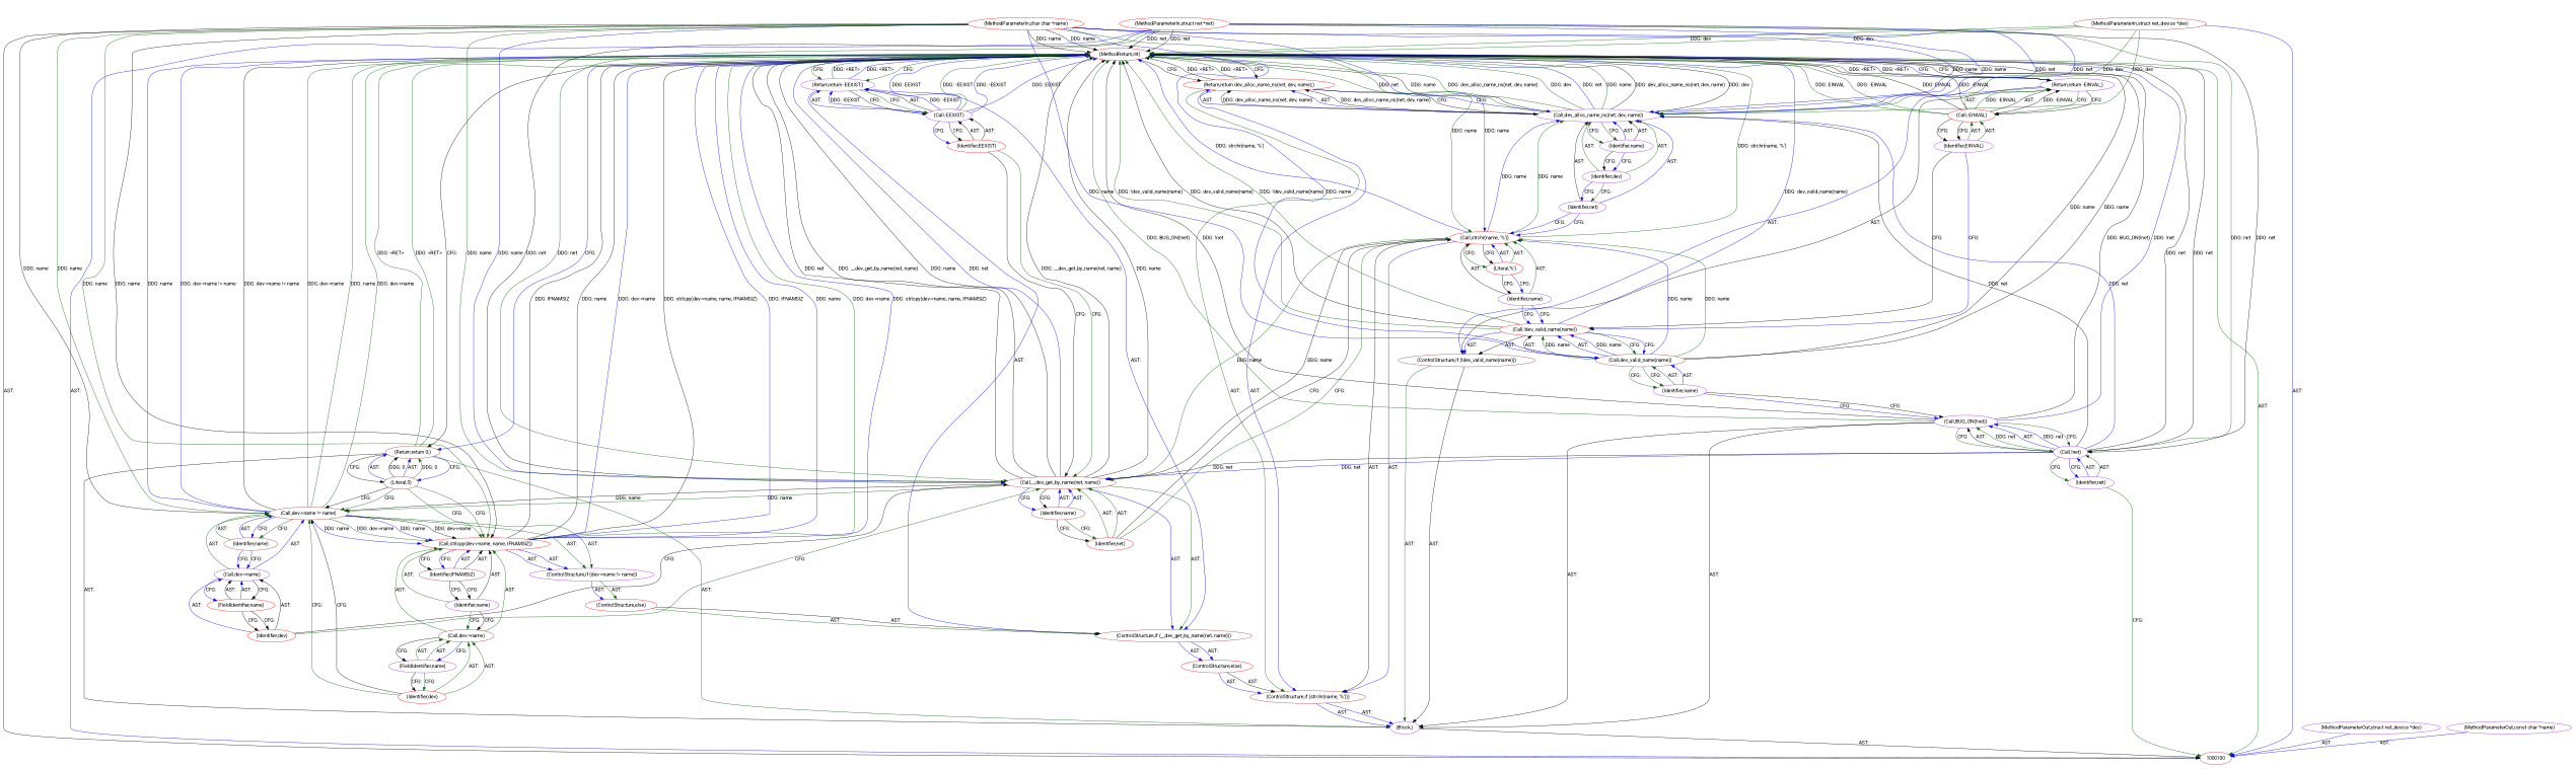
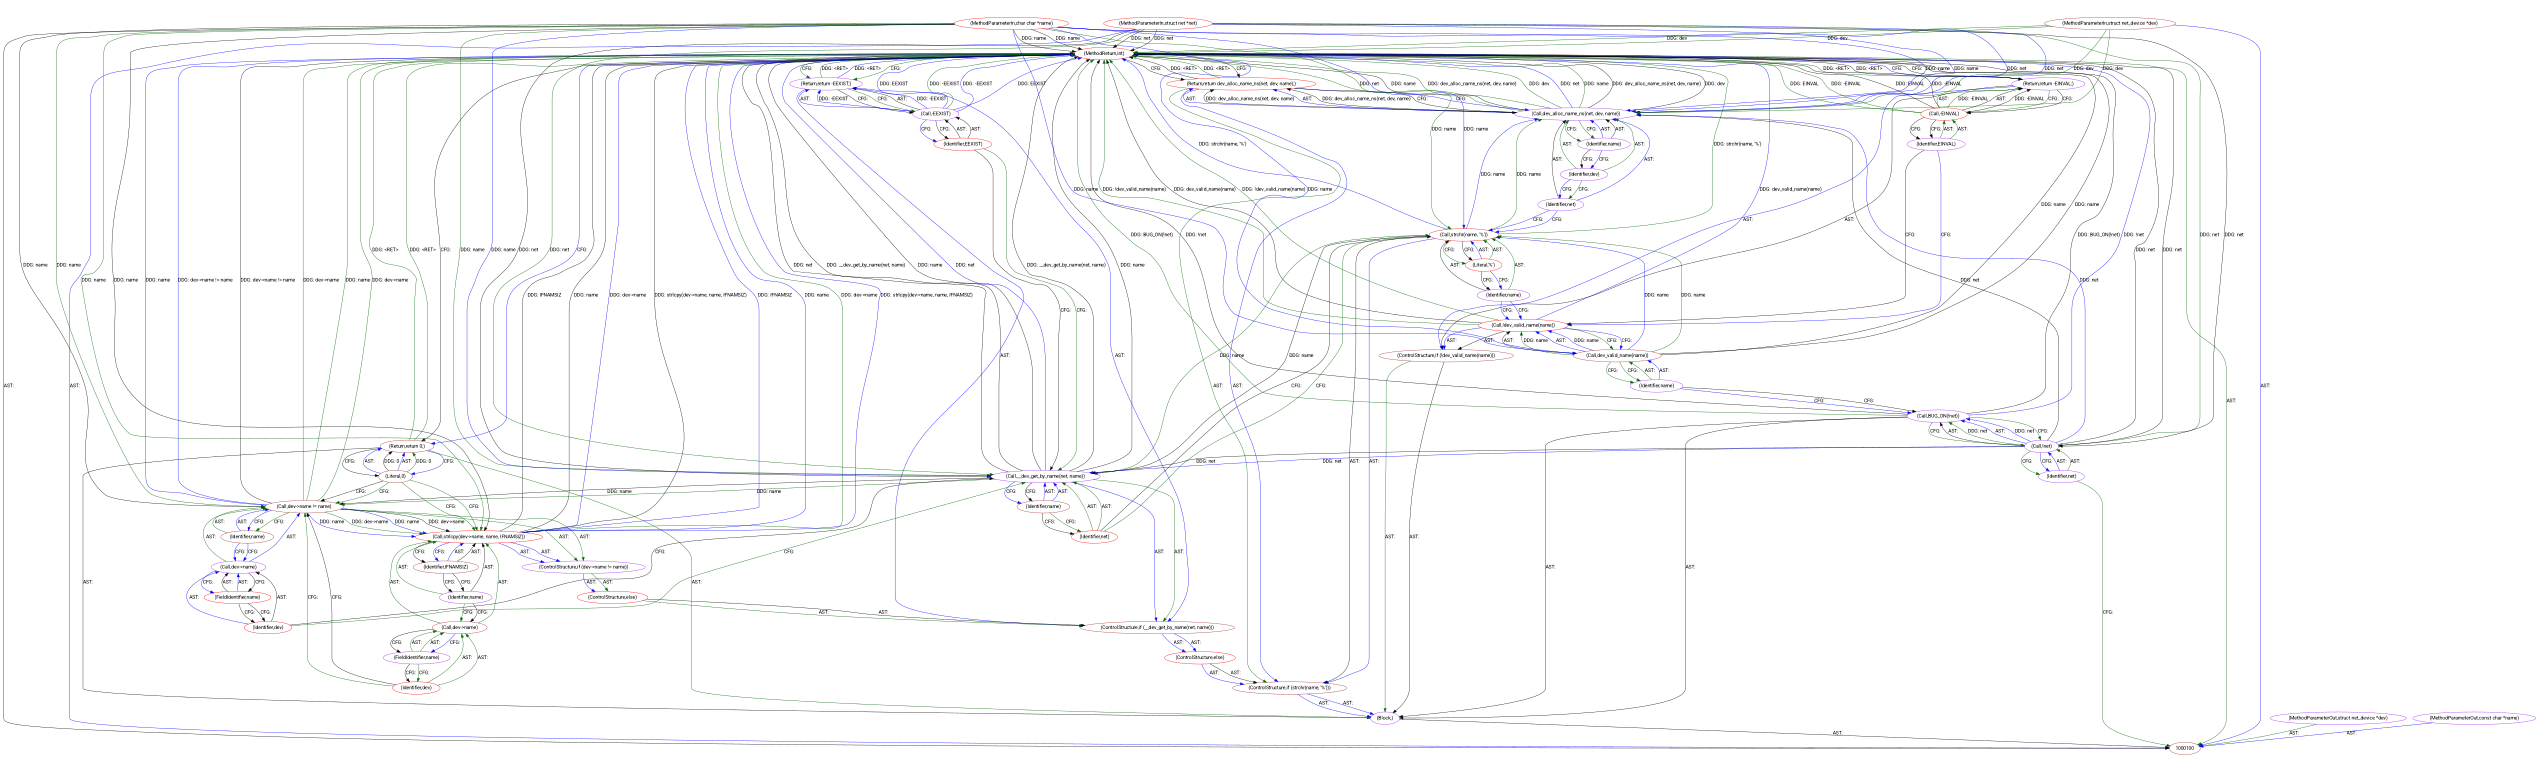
  digraph {
    fontname=Roboto
    node [color=purple fontname=Roboto]
    edge [color=black fontname=Roboto]
    n1 [color=brown label="(ControlStructure,if (strchr(name, '%')))"]
    n2 [label="(Block,)"]
    1000100 [color=brown]
    n4 [label="(Identifier,name)"]
    n5 [color=red label="(Call,strchr(name, '%'))"]
    n6 [color=red label="(Call,!dev_valid_name(name))"]
    n7 [color=red label="(Literal,'%')"]
    n8 [label="(Call,dev_alloc_name_ns(net, dev, name))"]
-   n9 [color=brown label="(Call,__dev_get_by_name(net, name))"]
+   n9 [label="(Call,__dev_get_by_name(net, name))"]
    n10 [color=red label="(MethodReturn,int)"]
    n11 [color=brown label="(Call,dev_valid_name(name))"]
    n12 [color=brown label="(ControlStructure,if (!dev_valid_name(name)))"]
    n13 [color=red label="(Return,return dev_alloc_name_ns(net, dev, name);)"]
    n14 [label="(Identifier,name)"]
    n15 [color=brown label="(Identifier,name)"]
    n16 [color=brown label="(ControlStructure,if (__dev_get_by_name(net, name)))"]
    n17 [color=brown label="(Call,dev->name != name)"]
    n18 [label="(Return,return -EEXIST;)"]
    n19 [color=brown label="(Return,return 0;)"]
    n20 [label="(Return,return -EINVAL;)"]
    n21 [label="(Identifier,net)"]
    n22 [label="(Identifier,dev)"]
    n23 [color=red label="(ControlStructure,else)"]
    n24 [color=red label="(Identifier,net)"]
    n25 [color=brown label="(Identifier,name)"]
    n26 [label="(ControlStructure,if (dev->name != name))"]
    n27 [color=red label="(Call,strlcpy(dev->name, name, IFNAMSIZ))"]
    n28 [color=red label="(Identifier,EEXIST)"]
    n29 [label="(Call,-EEXIST)"]
    n30 [color=red label="(ControlStructure,else)"]
    n31 [label="(Call,dev->name)"]
    n32 [color=brown label="(Identifier,IFNAMSIZ)"]
    n33 [color=red label="(FieldIdentifier,name)"]
    n34 [color=red label="(Identifier,dev)"]
    n35 [color=brown label="(Call,dev->name)"]
    n36 [label="(FieldIdentifier,name)"]
    n37 [color=red label="(Identifier,dev)"]
    n38 [label="(Identifier,name)"]
    n39 [color=brown label="(Literal,0)"]
    n40 [color=red label="(Call,-EINVAL)"]
    n41 [color=red label="(MethodParameterIn,struct net *net)"]
    n42 [label="(Call,!net)"]
    n43 [label="(Identifier,net)"]
    n44 [label="(Call,BUG_ON(!net))"]
    n45 [color=brown label="(MethodParameterIn,struct net_device *dev)"]
    n46 [label="(MethodParameterOut,struct net_device *dev)"]
    n47 [color=red label="(MethodParameterIn,char char *name)"]
    n48 [label="(Identifier,name)"]
    n49 [label="(MethodParameterOut,const char *name)"]
    n50 [label="(Identifier,EINVAL)"]
    n1 -> n2 [color=blue label="AST: "]
    n1 -> n2 [color=blue label="AST: "]
    n2 -> 1000100 [label="AST: "]
    n4 -> n5 [label="AST: "]
    n4 -> n5 [color=darkgreen label="AST: "]
    n4 -> n6 [color=blue label="CFG: "]
    n4 -> n6 [color=blue label="CFG: "]
    n5 -> n1 [label="AST: "]
    n5 -> n1 [color=blue label="AST: "]
    n5 -> n7 [color=darkgreen label="CFG: "]
    n5 -> n7 [label="CFG: "]
    n5 -> n8 [color=blue label="DDG: name"]
    n5 -> n8 [color=darkgreen label="DDG: name"]
    n5 -> n9 [label="DDG: name"]
    n5 -> n9 [color=darkgreen label="DDG: name"]
    n5 -> n10 [color=blue label="DDG: strchr(name, '%')"]
    n5 -> n10 [color=darkgreen label="DDG: strchr(name, '%')"]
    n6 -> n10 [color=blue label="DDG: dev_valid_name(name)"]
    n6 -> n10 [color=darkgreen label="DDG: !dev_valid_name(name)"]
    n6 -> n10 [label="DDG: dev_valid_name(name)"]
    n6 -> n10 [color=darkgreen label="DDG: !dev_valid_name(name)"]
    n6 -> n11 [color=darkgreen label="CFG: "]
    n6 -> n11 [color=blue label="CFG: "]
    n6 -> n12 [color=blue label="AST: "]
    n6 -> n12 [label="AST: "]
    n7 -> n4 [color=blue label="CFG: "]
    n7 -> n4 [label="CFG: "]
    n7 -> n5 [color=blue label="AST: "]
    n7 -> n5 [color=darkgreen label="AST: "]
    n8 -> n10 [color=darkgreen label="DDG: net"]
    n8 -> n10 [label="DDG: name"]
    n8 -> n10 [color=darkgreen label="DDG: dev_alloc_name_ns(net, dev, name)"]
    n8 -> n10 [color=darkgreen label="DDG: dev"]
    n8 -> n10 [color=blue label="DDG: net"]
    n8 -> n10 [color=darkgreen label="DDG: name"]
    n8 -> n10 [label="DDG: dev_alloc_name_ns(net, dev, name)"]
    n8 -> n10 [label="DDG: dev"]
    n8 -> n13 [color=blue label="AST: "]
    n8 -> n13 [label="DDG: dev_alloc_name_ns(net, dev, name)"]
    n8 -> n13 [color=blue label="AST: "]
    n8 -> n13 [label="DDG: dev_alloc_name_ns(net, dev, name)"]
    n8 -> n14 [color=darkgreen label="CFG: "]
    n8 -> n14 [color=darkgreen label="CFG: "]
    n9 -> n10 [label="DDG: net"]
    n9 -> n10 [label="DDG: __dev_get_by_name(net, name)"]
    n9 -> n10 [label="DDG: name"]
    n9 -> n10 [color=blue label="DDG: net"]
    n9 -> n10 [label="DDG: __dev_get_by_name(net, name)"]
    n9 -> n10 [label="DDG: name"]
    n9 -> n15 [color=blue label="CFG: "]
    n9 -> n15 [label="CFG: "]
    n9 -> n16 [color=darkgreen label="AST: "]
    n9 -> n16 [color=blue label="AST: "]
    n9 -> n17 [label="DDG: name"]
    n9 -> n17 [color=darkgreen label="DDG: name"]
    n10 -> 1000100 [color=darkgreen label="AST: "]
    n10 -> n13 [label="CFG: "]
    n10 -> n13 [label="CFG: "]
    n10 -> n18 [color=darkgreen label="CFG: "]
    n10 -> n18 [color=darkgreen label="CFG: "]
    n10 -> n19 [color=blue label="CFG: "]
    n10 -> n19 [label="CFG: "]
    n10 -> n20 [color=blue label="CFG: "]
    n10 -> n20 [label="CFG: "]
    n11 -> n5 [color=blue label="DDG: name"]
    n11 -> n5 [color=darkgreen label="DDG: name"]
    n11 -> n6 [label="AST: "]
    n11 -> n6 [color=darkgreen label="DDG: name"]
    n11 -> n6 [color=blue label="AST: "]
    n11 -> n6 [color=blue label="DDG: name"]
    n11 -> n10 [label="DDG: name"]
    n11 -> n10 [label="DDG: name"]
    n11 -> n48 [color=darkgreen label="CFG: "]
    n11 -> n48 [color=darkgreen label="CFG: "]
    n12 -> n2 [label="AST: "]
    n12 -> n2 [color=darkgreen label="AST: "]
    n13 -> n1 [color=darkgreen label="AST: "]
    n13 -> n1 [color=blue label="AST: "]
    n13 -> n8 [color=blue label="CFG: "]
    n13 -> n8 [label="CFG: "]
    n13 -> n10 [label="DDG: <RET>"]
    n13 -> n10 [color=darkgreen label="DDG: <RET>"]
    n14 -> n8 [color=blue label="AST: "]
    n14 -> n8 [label="AST: "]
    n14 -> n22 [color=blue label="CFG: "]
    n14 -> n22 [label="CFG: "]
    n15 -> n9 [color=blue label="AST: "]
    n15 -> n9 [color=blue label="AST: "]
    n15 -> n24 [color=darkgreen label="CFG: "]
    n15 -> n24 [label="CFG: "]
    n16 -> n23 [color=blue label="AST: "]
    n16 -> n23 [color=blue label="AST: "]
    n17 -> n10 [color=blue label="DDG: dev->name != name"]
    n17 -> n10 [color=darkgreen label="DDG: dev->name"]
    n17 -> n10 [color=blue label="DDG: name"]
    n17 -> n10 [label="DDG: dev->name != name"]
    n17 -> n10 [color=darkgreen label="DDG: dev->name"]
    n17 -> n10 [color=darkgreen label="DDG: name"]
    n17 -> n25 [color=blue label="CFG: "]
    n17 -> n25 [color=darkgreen label="CFG: "]
    n17 -> n26 [color=darkgreen label="AST: "]
    n17 -> n26 [color=darkgreen label="AST: "]
    n17 -> n27 [label="DDG: dev->name"]
    n17 -> n27 [color=blue label="DDG: name"]
    n17 -> n27 [color=darkgreen label="DDG: dev->name"]
    n17 -> n27 [color=blue label="DDG: name"]
    n18 -> n10 [color=darkgreen label="DDG: <RET>"]
    n18 -> n10 [color=blue label="DDG: <RET>"]
    n18 -> n16 [color=blue label="AST: "]
    n18 -> n16 [color=blue label="AST: "]
    n18 -> n29 [label="CFG: "]
    n18 -> n29 [color=darkgreen label="CFG: "]
    n19 -> n2 [label="AST: "]
    n19 -> n2 [color=darkgreen label="AST: "]
    n19 -> n10 [color=darkgreen label="DDG: <RET>"]
    n19 -> n10 [color=darkgreen label="DDG: <RET>"]
    n19 -> n39 [color=blue label="CFG: "]
    n19 -> n39 [label="CFG: "]
    n20 -> n10 [color=darkgreen label="DDG: <RET>"]
    n20 -> n10 [label="DDG: <RET>"]
    n20 -> n12 [label="AST: "]
    n20 -> n12 [color=blue label="AST: "]
    n20 -> n40 [color=darkgreen label="CFG: "]
    n20 -> n40 [label="CFG: "]
    n21 -> n5 [color=blue label="CFG: "]
    n21 -> n5 [color=blue label="CFG: "]
    n21 -> n8 [color=blue label="AST: "]
    n21 -> n8 [label="AST: "]
    n22 -> n8 [color=darkgreen label="AST: "]
    n22 -> n8 [color=darkgreen label="AST: "]
    n22 -> n21 [color=darkgreen label="CFG: "]
    n22 -> n21 [color=blue label="CFG: "]
    n23 -> n1 [color=blue label="AST: "]
    n23 -> n1 [label="AST: "]
    n24 -> n5 [label="CFG: "]
    n24 -> n5 [color=darkgreen label="CFG: "]
    n24 -> n9 [color=darkgreen label="AST: "]
    n24 -> n9 [color=darkgreen label="AST: "]
    n25 -> n17 [color=darkgreen label="AST: "]
    n25 -> n17 [color=blue label="AST: "]
    n25 -> n31 [color=blue label="CFG: "]
    n25 -> n31 [color=blue label="CFG: "]
    n26 -> n30 [color=blue label="AST: "]
    n26 -> n30 [color=darkgreen label="AST: "]
    n27 -> n10 [color=blue label="DDG: dev->name"]
    n27 -> n10 [label="DDG: strlcpy(dev->name, name, IFNAMSIZ)"]
    n27 -> n10 [color=blue label="DDG: IFNAMSIZ"]
    n27 -> n10 [color=blue label="DDG: name"]
    n27 -> n10 [color=darkgreen label="DDG: dev->name"]
    n27 -> n10 [color=blue label="DDG: strlcpy(dev->name, name, IFNAMSIZ)"]
    n27 -> n10 [label="DDG: IFNAMSIZ"]
    n27 -> n10 [label="DDG: name"]
    n27 -> n26 [color=blue label="AST: "]
    n27 -> n26 [color=blue label="AST: "]
    n27 -> n32 [label="CFG: "]
    n27 -> n32 [color=blue label="CFG: "]
    n28 -> n9 [color=darkgreen label="CFG: "]
    n28 -> n9 [label="CFG: "]
    n28 -> n29 [label="AST: "]
    n28 -> n29 [label="AST: "]
    n29 -> n10 [color=blue label="DDG: EEXIST"]
    n29 -> n10 [color=blue label="DDG: -EEXIST"]
    n29 -> n10 [color=blue label="DDG: EEXIST"]
    n29 -> n10 [color=darkgreen label="DDG: -EEXIST"]
    n29 -> n18 [label="AST: "]
    n29 -> n18 [color=blue label="DDG: -EEXIST"]
    n29 -> n18 [color=blue label="AST: "]
    n29 -> n18 [color=blue label="DDG: -EEXIST"]
    n29 -> n28 [color=blue label="CFG: "]
    n29 -> n28 [label="CFG: "]
    n30 -> n16 [color=darkgreen label="AST: "]
    n30 -> n16 [label="AST: "]
    n31 -> n17 [color=darkgreen label="AST: "]
    n31 -> n17 [color=blue label="AST: "]
    n31 -> n33 [label="CFG: "]
    n31 -> n33 [color=blue label="CFG: "]
    n32 -> n27 [color=blue label="AST: "]
    n32 -> n27 [label="AST: "]
    n32 -> n38 [label="CFG: "]
    n32 -> n38 [label="CFG: "]
    n33 -> n31 [label="AST: "]
    n33 -> n31 [color=blue label="AST: "]
    n33 -> n34 [label="CFG: "]
    n33 -> n34 [label="CFG: "]
    n34 -> n9 [label="CFG: "]
    n34 -> n9 [color=darkgreen label="CFG: "]
    n34 -> n31 [color=blue label="AST: "]
    n34 -> n31 [label="AST: "]
    n35 -> n27 [color=darkgreen label="AST: "]
    n35 -> n27 [color=darkgreen label="AST: "]
    n35 -> n36 [color=blue label="CFG: "]
    n35 -> n36 [label="CFG: "]
    n36 -> n35 [color=darkgreen label="AST: "]
    n36 -> n35 [color=darkgreen label="AST: "]
    n36 -> n37 [color=darkgreen label="CFG: "]
    n36 -> n37 [label="CFG: "]
    n37 -> n17 [label="CFG: "]
    n37 -> n17 [color=darkgreen label="CFG: "]
    n37 -> n35 [color=darkgreen label="AST: "]
    n37 -> n35 [color=darkgreen label="AST: "]
    n38 -> n27 [label="AST: "]
    n38 -> n27 [color=darkgreen label="AST: "]
    n38 -> n35 [color=darkgreen label="CFG: "]
    n38 -> n35 [label="CFG: "]
    n39 -> n17 [label="CFG: "]
    n39 -> n17 [color=darkgreen label="CFG: "]
    n39 -> n19 [color=blue label="AST: "]
    n39 -> n19 [label="DDG: 0"]
    n39 -> n19 [color=blue label="AST: "]
    n39 -> n19 [color=darkgreen label="DDG: 0"]
    n39 -> n27 [color=darkgreen label="CFG: "]
    n39 -> n27 [color=darkgreen label="CFG: "]
    n40 -> n10 [color=darkgreen label="DDG: EINVAL"]
    n40 -> n10 [color=darkgreen label="DDG: -EINVAL"]
    n40 -> n10 [label="DDG: EINVAL"]
    n40 -> n10 [label="DDG: -EINVAL"]
    n40 -> n20 [color=darkgreen label="AST: "]
    n40 -> n20 [color=darkgreen label="DDG: -EINVAL"]
    n40 -> n20 [label="AST: "]
    n40 -> n20 [label="DDG: -EINVAL"]
    n40 -> n50 [label="CFG: "]
    n40 -> n50 [label="CFG: "]
    n41 -> 1000100 [color=blue label="AST: "]
    n41 -> n8 [color=blue label="DDG: net"]
    n41 -> n8 [color=blue label="DDG: net"]
    n41 -> n9 [label="DDG: net"]
    n41 -> n9 [color=darkgreen label="DDG: net"]
    n41 -> n10 [label="DDG: net"]
    n41 -> n10 [label="DDG: net"]
    n41 -> n42 [color=darkgreen label="DDG: net"]
    n41 -> n42 [label="DDG: net"]
    n42 -> n8 [label="DDG: net"]
    n42 -> n8 [color=blue label="DDG: net"]
    n42 -> n9 [label="DDG: net"]
    n42 -> n9 [color=blue label="DDG: net"]
    n42 -> n10 [label="DDG: net"]
    n42 -> n10 [label="DDG: net"]
    n42 -> n43 [color=darkgreen label="CFG: "]
    n42 -> n43 [color=blue label="CFG: "]
    n42 -> n44 [label="AST: "]
    n42 -> n44 [color=darkgreen label="DDG: net"]
    n42 -> n44 [color=blue label="AST: "]
    n42 -> n44 [color=blue label="DDG: net"]
    n43 -> 1000100 [color=darkgreen label="CFG: "]
    n43 -> n42 [color=blue label="AST: "]
    n43 -> n42 [color=darkgreen label="AST: "]
    n44 -> n2 [label="AST: "]
    n44 -> n2 [label="AST: "]
    n44 -> n10 [color=darkgreen label="DDG: BUG_ON(!net)"]
    n44 -> n10 [label="DDG: !net"]
    n44 -> n10 [label="DDG: BUG_ON(!net)"]
    n44 -> n10 [color=blue label="DDG: !net"]
    n44 -> n42 [color=darkgreen label="CFG: "]
    n44 -> n42 [color=darkgreen label="CFG: "]
    n45 -> 1000100 [color=blue label="AST: "]
    n45 -> n8 [color=darkgreen label="DDG: dev"]
    n45 -> n8 [color=darkgreen label="DDG: dev"]
    n45 -> n10 [color=darkgreen label="DDG: dev"]
    n45 -> n10 [color=darkgreen label="DDG: dev"]
-   n46 -> 1000100 [color=blue label="AST: "]
+   n46 -> 1000100 [color=darkgreen label="AST: "]
    n47 -> 1000100 [label="AST: "]
    n47 -> n5 [color=darkgreen label="DDG: name"]
    n47 -> n5 [color=blue label="DDG: name"]
    n47 -> n8 [color=blue label="DDG: name"]
    n47 -> n8 [color=blue label="DDG: name"]
    n47 -> n9 [color=darkgreen label="DDG: name"]
    n47 -> n9 [color=blue label="DDG: name"]
    n47 -> n10 [label="DDG: name"]
    n47 -> n10 [label="DDG: name"]
    n47 -> n11 [color=blue label="DDG: name"]
    n47 -> n11 [color=blue label="DDG: name"]
    n47 -> n17 [label="DDG: name"]
    n47 -> n17 [color=darkgreen label="DDG: name"]
    n47 -> n27 [color=darkgreen label="DDG: name"]
    n47 -> n27 [label="DDG: name"]
    n48 -> n11 [color=darkgreen label="AST: "]
    n48 -> n11 [color=blue label="AST: "]
    n48 -> n44 [color=blue label="CFG: "]
    n48 -> n44 [label="CFG: "]
    n49 -> 1000100 [color=blue label="AST: "]
    n50 -> n6 [color=blue label="CFG: "]
    n50 -> n6 [label="CFG: "]
    n50 -> n40 [color=darkgreen label="AST: "]
    n50 -> n40 [color=darkgreen label="AST: "]
  }
